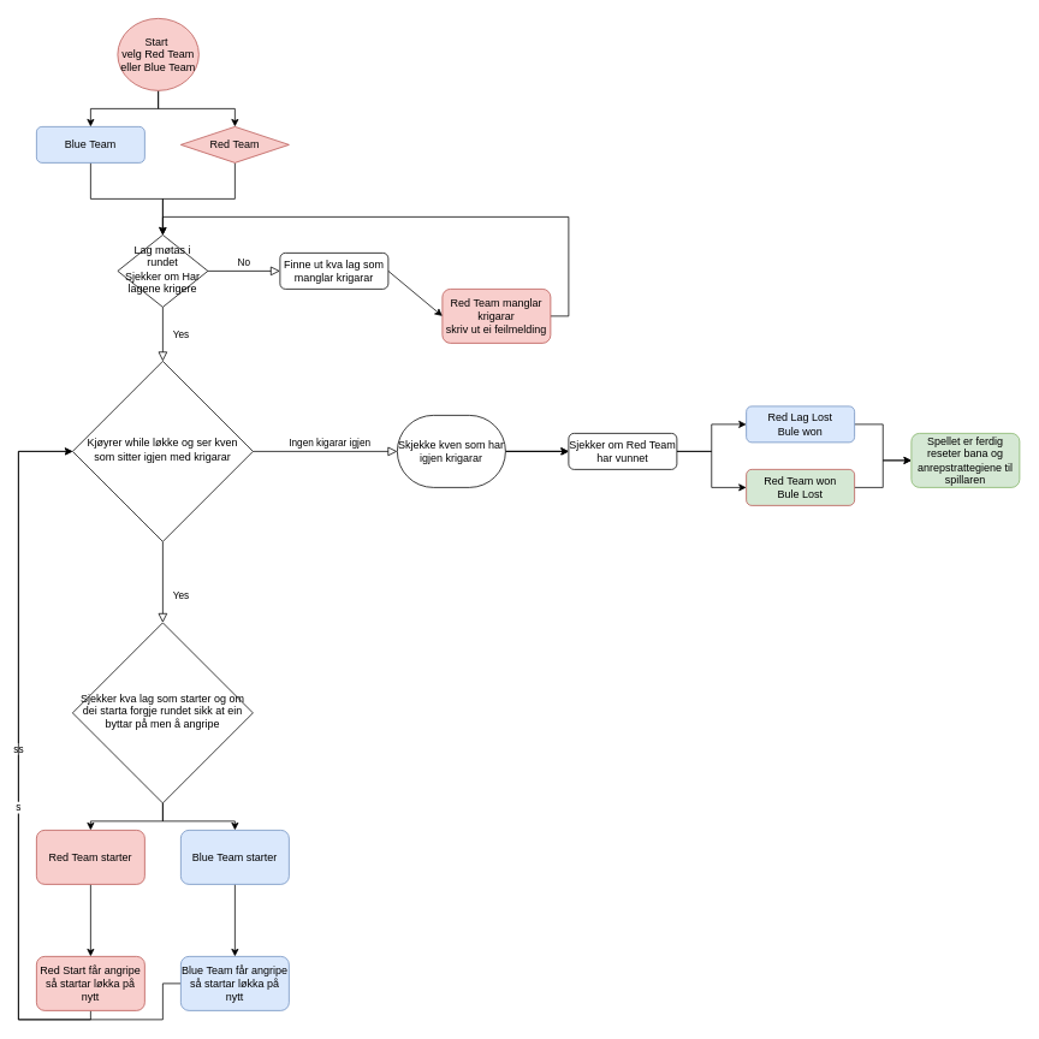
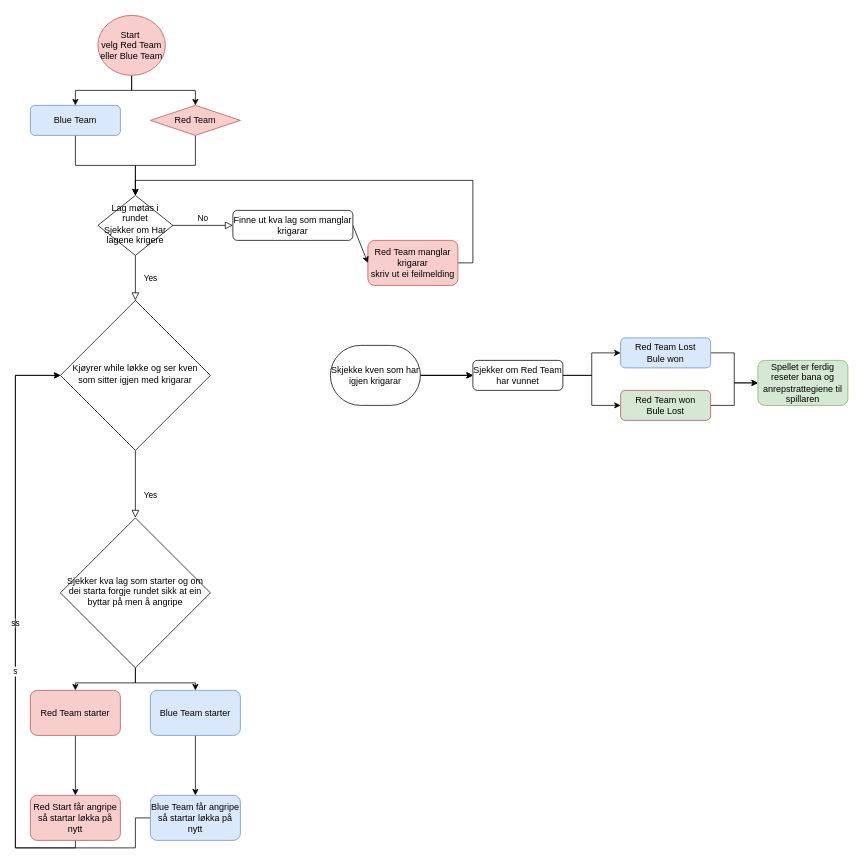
  <mxCell id="0" />
  <mxCell id="1" parent="0" />
  <mxCell id="2" value="" style="edgeStyle=orthogonalEdgeStyle;rounded=0;orthogonalLoop=1;jettySize=auto;html=1;exitX=0.5;exitY=1;exitDx=0;exitDy=0;entryX=0.5;entryY=0;entryDx=0;entryDy=0;" edge="1" parent="1" source="27" target="4"><mxGeometry relative="1" as="geometry"><mxPoint x="250" y="1200" as="targetPoint" /></mxGeometry></mxCell>
  <mxCell id="3" style="edgeStyle=orthogonalEdgeStyle;rounded=0;orthogonalLoop=1;jettySize=auto;html=1;exitX=0.5;exitY=1;exitDx=0;exitDy=0;entryX=0.5;entryY=0;entryDx=0;entryDy=0;" edge="1" parent="1" source="4" target="7"><mxGeometry relative="1" as="geometry" /></mxCell>
  <mxCell id="4" value="Red Team" style="rhombus;whiteSpace=wrap;html=1;fontSize=12;glass=0;strokeWidth=1;shadow=0;fillColor=#f8cecc;strokeColor=#b85450;" parent="1" vertex="1"><mxGeometry x="200" y="140" width="120" height="40" as="geometry" /></mxCell>
  <mxCell id="5" value="Yes" style="rounded=0;html=1;jettySize=auto;orthogonalLoop=1;fontSize=11;endArrow=block;endFill=0;endSize=8;strokeWidth=1;shadow=0;labelBackgroundColor=none;edgeStyle=orthogonalEdgeStyle;" parent="1" source="7" target="31" edge="1"><mxGeometry y="20" relative="1" as="geometry"><mxPoint as="offset" /></mxGeometry></mxCell>
  <mxCell id="6" value="No" style="edgeStyle=orthogonalEdgeStyle;rounded=0;html=1;jettySize=auto;orthogonalLoop=1;fontSize=11;endArrow=block;endFill=0;endSize=8;strokeWidth=1;shadow=0;labelBackgroundColor=none;" parent="1" source="7" target="32" edge="1"><mxGeometry y="10" relative="1" as="geometry"><mxPoint as="offset" /></mxGeometry></mxCell>
  <mxCell id="7" value="Lag møtas i rundet&lt;br&gt;Sjekker om Har lagene krigere" style="rhombus;whiteSpace=wrap;html=1;shadow=0;fontFamily=Helvetica;fontSize=12;align=center;strokeWidth=1;spacing=6;spacingTop=-4;" parent="1" vertex="1"><mxGeometry x="130" y="260" width="100" height="80" as="geometry" /></mxCell>
  <mxCell id="8" value="Yes" style="rounded=0;html=1;jettySize=auto;orthogonalLoop=1;fontSize=11;endArrow=block;endFill=0;endSize=8;strokeWidth=1;shadow=0;labelBackgroundColor=none;edgeStyle=orthogonalEdgeStyle;entryX=0.5;entryY=0;entryDx=0;entryDy=0;" parent="1" source="31" edge="1" target="30"><mxGeometry x="0.333" y="20" relative="1" as="geometry"><mxPoint as="offset" /><mxPoint x="220" y="1685" as="targetPoint" /></mxGeometry></mxCell>
- <mxCell id="9" value="Ingen kigarar igjen" style="edgeStyle=orthogonalEdgeStyle;rounded=0;html=1;jettySize=auto;orthogonalLoop=1;fontSize=11;endArrow=block;endFill=0;endSize=8;strokeWidth=1;shadow=0;labelBackgroundColor=none;" parent="1" source="31" target="13" edge="1"><mxGeometry x="0.064" y="10" relative="1" as="geometry"><mxPoint as="offset" /></mxGeometry></mxCell>
  <mxCell id="10" value="" style="edgeStyle=orthogonalEdgeStyle;rounded=0;orthogonalLoop=1;jettySize=auto;html=1;" parent="1" source="13" target="21" edge="1"><mxGeometry relative="1" as="geometry" /></mxCell>
  <mxCell id="11" value="" style="edgeStyle=orthogonalEdgeStyle;rounded=0;orthogonalLoop=1;jettySize=auto;html=1;" parent="1" source="13" target="21" edge="1"><mxGeometry relative="1" as="geometry" /></mxCell>
  <mxCell id="12" value="" style="edgeStyle=orthogonalEdgeStyle;rounded=0;orthogonalLoop=1;jettySize=auto;html=1;" parent="1" source="13" target="21" edge="1"><mxGeometry relative="1" as="geometry" /></mxCell>
  <mxCell id="13" value="Skjekke kven som har igjen krigarar" style="rounded=1;whiteSpace=wrap;html=1;fontSize=12;glass=0;strokeWidth=1;shadow=0;arcSize=50;" parent="1" vertex="1"><mxGeometry x="440" y="460" width="120" height="80" as="geometry" /></mxCell>
  <mxCell id="14" style="edgeStyle=orthogonalEdgeStyle;rounded=0;orthogonalLoop=1;jettySize=auto;html=1;exitX=0.5;exitY=1;exitDx=0;exitDy=0;" edge="1" parent="1" source="15" target="7"><mxGeometry relative="1" as="geometry" /></mxCell>
  <mxCell id="15" value="Blue Team" style="rounded=1;whiteSpace=wrap;html=1;fillColor=#dae8fc;strokeColor=#6c8ebf;" parent="1" vertex="1"><mxGeometry x="40" y="140" width="120" height="40" as="geometry" /></mxCell>
  <mxCell id="16" style="edgeStyle=orthogonalEdgeStyle;rounded=0;orthogonalLoop=1;jettySize=auto;html=1;exitX=1;exitY=0.5;exitDx=0;exitDy=0;entryX=0.5;entryY=0;entryDx=0;entryDy=0;" edge="1" parent="1" source="17" target="7"><mxGeometry relative="1" as="geometry" /></mxCell>
  <mxCell id="17" value="Red Team manglar krigarar&lt;br&gt;skriv ut ei feilmelding" style="rounded=1;whiteSpace=wrap;html=1;fillColor=#f8cecc;strokeColor=#b85450;" parent="1" vertex="1"><mxGeometry x="490" y="320" width="120" height="60" as="geometry" /></mxCell>
  <mxCell id="18" value="" style="endArrow=classic;html=1;rounded=0;entryX=0;entryY=0.5;entryDx=0;entryDy=0;exitX=1;exitY=0.5;exitDx=0;exitDy=0;" parent="1" source="32" target="17" edge="1"><mxGeometry width="50" height="50" relative="1" as="geometry"><mxPoint x="360" y="1380" as="sourcePoint" /><mxPoint x="410" y="1330" as="targetPoint" /></mxGeometry></mxCell>
  <mxCell id="19" value="" style="edgeStyle=orthogonalEdgeStyle;rounded=0;orthogonalLoop=1;jettySize=auto;html=1;" parent="1" source="21" target="23" edge="1"><mxGeometry relative="1" as="geometry" /></mxCell>
  <mxCell id="20" value="" style="edgeStyle=orthogonalEdgeStyle;rounded=0;orthogonalLoop=1;jettySize=auto;html=1;" parent="1" source="21" target="25" edge="1"><mxGeometry relative="1" as="geometry" /></mxCell>
  <mxCell id="21" value="Sjekker om Red Team har vunnet" style="rounded=1;whiteSpace=wrap;html=1;fontSize=12;glass=0;strokeWidth=1;shadow=0;" parent="1" vertex="1"><mxGeometry x="630" y="480" width="120" height="40" as="geometry" /></mxCell>
  <mxCell id="22" style="edgeStyle=orthogonalEdgeStyle;rounded=0;orthogonalLoop=1;jettySize=auto;html=1;exitX=1;exitY=0.5;exitDx=0;exitDy=0;entryX=0;entryY=0.5;entryDx=0;entryDy=0;" edge="1" parent="1" source="23" target="41"><mxGeometry relative="1" as="geometry" /></mxCell>
  <mxCell id="23" value="Red Team won&lt;br&gt;Bule Lost" style="rounded=1;whiteSpace=wrap;html=1;fontSize=12;glass=0;strokeWidth=1;shadow=0;fillColor=#d5e8d4;strokeColor=#b85450;" parent="1" vertex="1"><mxGeometry x="827" y="520" width="120" height="40" as="geometry" /></mxCell>
  <mxCell id="24" style="edgeStyle=orthogonalEdgeStyle;rounded=0;orthogonalLoop=1;jettySize=auto;html=1;exitX=1;exitY=0.5;exitDx=0;exitDy=0;entryX=0;entryY=0.5;entryDx=0;entryDy=0;" edge="1" parent="1" source="25" target="41"><mxGeometry relative="1" as="geometry" /></mxCell>
- <mxCell id="25" value="Red Lag Lost&lt;br&gt;Bule won" style="rounded=1;whiteSpace=wrap;html=1;fontSize=12;glass=0;strokeWidth=1;shadow=0;fillColor=#dae8fc;strokeColor=#6c8ebf;" parent="1" vertex="1"><mxGeometry x="827" y="450" width="120" height="40" as="geometry" /></mxCell>
+ <mxCell id="25" value="Red Team Lost&lt;br&gt;Bule won" style="rounded=1;whiteSpace=wrap;html=1;fontSize=12;glass=0;strokeWidth=1;shadow=0;fillColor=#dae8fc;strokeColor=#6c8ebf;" parent="1" vertex="1"><mxGeometry x="827" y="450" width="120" height="40" as="geometry" /></mxCell>
  <mxCell id="26" style="edgeStyle=orthogonalEdgeStyle;rounded=0;orthogonalLoop=1;jettySize=auto;html=1;exitX=0.5;exitY=1;exitDx=0;exitDy=0;entryX=0.5;entryY=0;entryDx=0;entryDy=0;" edge="1" parent="1" source="27" target="15"><mxGeometry relative="1" as="geometry" /></mxCell>
  <mxCell id="27" value="Start&amp;nbsp;&lt;br&gt;velg Red Team eller Blue Team" style="ellipse;whiteSpace=wrap;html=1;fillColor=#f8cecc;strokeColor=#b85450;rounded=1;glass=0;strokeWidth=1;shadow=0;" vertex="1" parent="1"><mxGeometry x="130" y="20" width="90" height="80" as="geometry" /></mxCell>
  <mxCell id="28" value="" style="edgeStyle=orthogonalEdgeStyle;rounded=0;orthogonalLoop=1;jettySize=auto;html=1;entryX=0.5;entryY=0;entryDx=0;entryDy=0;" edge="1" parent="1" source="30" target="34"><mxGeometry relative="1" as="geometry"><mxPoint x="180" y="1040" as="targetPoint" /></mxGeometry></mxCell>
  <mxCell id="29" style="edgeStyle=orthogonalEdgeStyle;rounded=0;orthogonalLoop=1;jettySize=auto;html=1;exitX=0.5;exitY=1;exitDx=0;exitDy=0;entryX=0.5;entryY=0;entryDx=0;entryDy=0;" edge="1" parent="1" source="30" target="36"><mxGeometry relative="1" as="geometry" /></mxCell>
  <mxCell id="30" value="Sjekker kva lag som starter og om dei starta forgje rundet sikk at ein byttar på men å angripe" style="rhombus;whiteSpace=wrap;html=1;shadow=0;fontFamily=Helvetica;fontSize=12;align=center;strokeWidth=1;spacing=6;spacingTop=-4;" vertex="1" parent="1"><mxGeometry x="80" y="690" width="200" height="200" as="geometry" /></mxCell>
  <mxCell id="31" value="Kjøyrer while løkke og ser kven som sitter igjen med krigarar" style="rhombus;whiteSpace=wrap;html=1;shadow=0;fontFamily=Helvetica;fontSize=12;align=center;strokeWidth=1;spacing=6;spacingTop=-4;" parent="1" vertex="1"><mxGeometry x="80" y="400" width="200" height="200" as="geometry" /></mxCell>
- <mxCell id="32" value="Finne ut kva lag som manglar krigarar" style="rounded=1;whiteSpace=wrap;html=1;fontSize=12;glass=0;strokeWidth=1;shadow=0;" parent="1" vertex="1"><mxGeometry x="310" y="280" width="120" height="40" as="geometry" /></mxCell>
+ <mxCell id="32" value="Finne ut kva lag som manglar krigarar" style="rounded=1;whiteSpace=wrap;html=1;fontSize=12;glass=0;strokeWidth=1;shadow=0;" parent="1" vertex="1"><mxGeometry x="310" y="280" width="160" height="40" as="geometry" /></mxCell>
  <mxCell id="33" value="" style="edgeStyle=orthogonalEdgeStyle;rounded=0;orthogonalLoop=1;jettySize=auto;html=1;" edge="1" parent="1" source="34" target="38"><mxGeometry relative="1" as="geometry" /></mxCell>
  <mxCell id="34" value="Red Team starter" style="rounded=1;whiteSpace=wrap;html=1;fillColor=#f8cecc;strokeColor=#b85450;" vertex="1" parent="1"><mxGeometry x="40" y="920" width="120" height="60" as="geometry" /></mxCell>
  <mxCell id="35" style="edgeStyle=orthogonalEdgeStyle;rounded=0;orthogonalLoop=1;jettySize=auto;html=1;exitX=0.5;exitY=1;exitDx=0;exitDy=0;entryX=0.5;entryY=0;entryDx=0;entryDy=0;" edge="1" parent="1" source="36" target="40"><mxGeometry relative="1" as="geometry" /></mxCell>
  <mxCell id="36" value="Blue Team starter" style="rounded=1;whiteSpace=wrap;html=1;fillColor=#dae8fc;strokeColor=#6c8ebf;" vertex="1" parent="1"><mxGeometry x="200" y="920" width="120" height="60" as="geometry" /></mxCell>
  <mxCell id="37" value="ss" style="edgeStyle=orthogonalEdgeStyle;rounded=0;orthogonalLoop=1;jettySize=auto;html=1;exitX=0.5;exitY=1;exitDx=0;exitDy=0;entryX=0;entryY=0.5;entryDx=0;entryDy=0;" edge="1" parent="1" source="38" target="31"><mxGeometry relative="1" as="geometry"><Array as="points"><mxPoint x="100" y="1130" /><mxPoint x="20" y="1130" /><mxPoint x="20" y="500" /></Array></mxGeometry></mxCell>
  <mxCell id="38" value="Red Start får angripe&lt;br&gt;så startar løkka på nytt" style="whiteSpace=wrap;html=1;fillColor=#f8cecc;strokeColor=#b85450;rounded=1;" vertex="1" parent="1"><mxGeometry x="40" y="1060" width="120" height="60" as="geometry" /></mxCell>
  <mxCell id="39" value="s" style="edgeStyle=orthogonalEdgeStyle;rounded=0;orthogonalLoop=1;jettySize=auto;html=1;exitX=0;exitY=0.5;exitDx=0;exitDy=0;entryX=0;entryY=0.5;entryDx=0;entryDy=0;" edge="1" parent="1" source="40" target="31"><mxGeometry relative="1" as="geometry"><Array as="points"><mxPoint x="180" y="1090" /><mxPoint x="180" y="1130" /><mxPoint x="20" y="1130" /><mxPoint x="20" y="500" /></Array></mxGeometry></mxCell>
  <mxCell id="40" value="Blue Team får angripe&lt;br style=&quot;border-color: var(--border-color);&quot;&gt;så startar løkka på nytt" style="rounded=1;whiteSpace=wrap;html=1;fillColor=#dae8fc;strokeColor=#6c8ebf;" vertex="1" parent="1"><mxGeometry x="200" y="1060" width="120" height="60" as="geometry" /></mxCell>
  <mxCell id="41" value="Spellet er ferdig reseter bana og anrepstrattegiene til spillaren" style="rounded=1;whiteSpace=wrap;html=1;fillColor=#d5e8d4;strokeColor=#82b366;" vertex="1" parent="1"><mxGeometry x="1010" y="480" width="120" height="60" as="geometry" /></mxCell>
